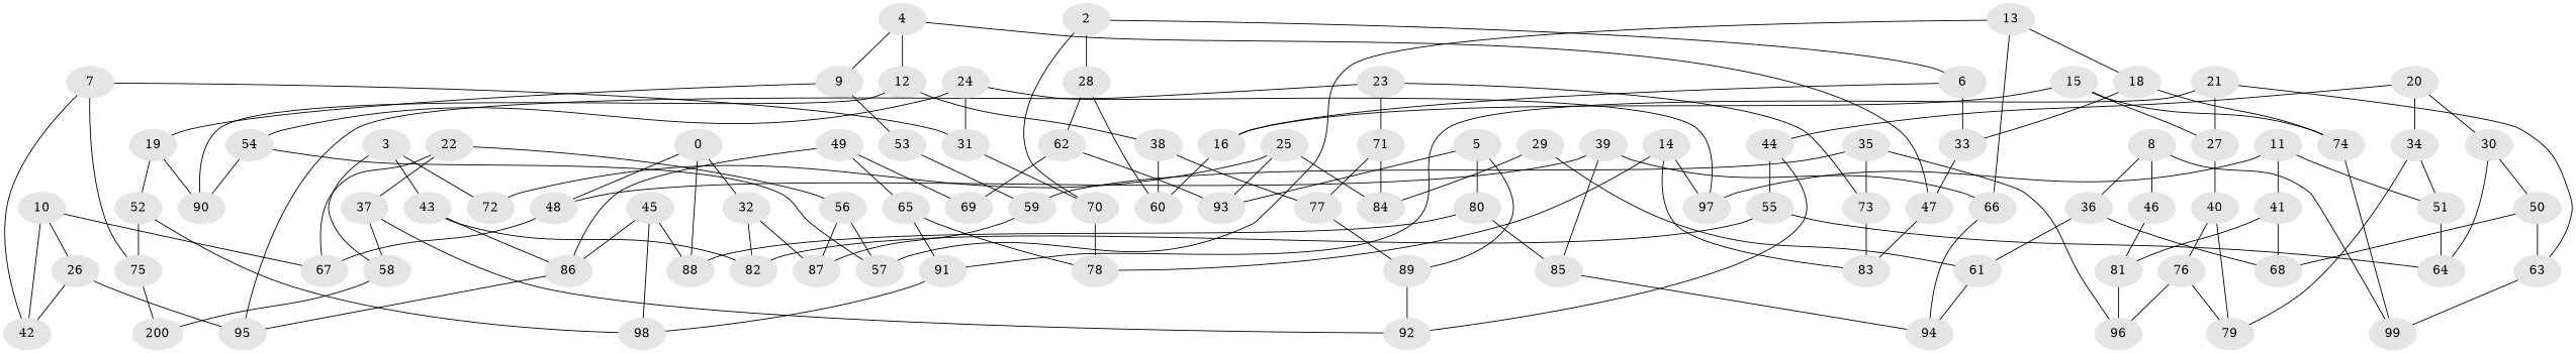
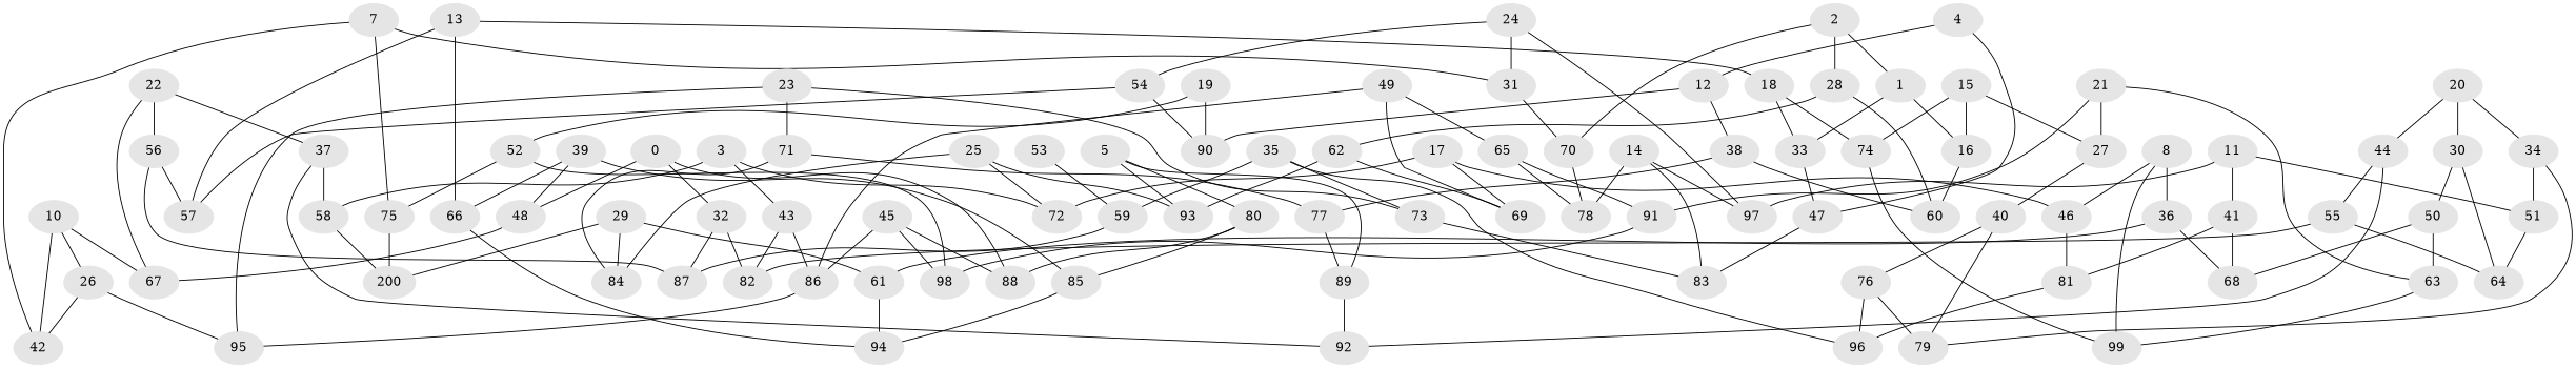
  graph {
    node [color=gray90 style=filled]
    n1 [label=0]
    32
    48
    88
    82
    87
    67
    2
-   6
+   6 [label=1]
    28
    70
    16
    33
    60
    62
    78
    3
    43
    58
    72
    86
    n22 [label=200]
    4
-   9
    12
    47
    19
    53
    38
    90
    83
    5
    80
    89
    93
    85
    92
    7
    31
    42
    75
    8
    36
    46
    99
    61
    68
    81
    52
    59
    10
    26
    95
    11
    41
    51
    97
    64
    77
    13
    18
    57
    66
    74
    94
    14
    15
    27
    40
+   17
    69
    98
    20
    30
    34
    44
    50
    79
    55
    21
    63
    91
    22
    37
    56
    23
    71
    73
    84
    24
    54
    25
    76
    29
    35
    96
    39
    45
    49
    65
    n1 -- 32
    n1 -- 48
    n1 -- 88
    32 -- 82
    32 -- 87
    48 -- 67
    2 -- 6
    2 -- 28
    2 -- 70
    6 -- 16
    6 -- 33
    28 -- 60
    28 -- 62
    70 -- 78
    16 -- 60
    33 -- 47
    62 -- 93
    62 -- 69
    3 -- 43
    3 -- 58
    3 -- 72
    43 -- 82
    43 -- 86
    58 -- n22
    86 -- 95
-   4 -- 9
    4 -- 12
    4 -- 47
-   9 -- 19
-   9 -- 53
    12 -- 38
    12 -- 90
    47 -- 83
    19 -- 90
    19 -- 52
    53 -- 59
    38 -- 60
    38 -- 77
    5 -- 80
    5 -- 89
    5 -- 93
    80 -- 88
    80 -- 85
    89 -- 92
    85 -- 94
    7 -- 31
    7 -- 42
    7 -- 75
    31 -- 70
    75 -- n22
    8 -- 36
    8 -- 46
    8 -- 99
    36 -- 61
    36 -- 68
    46 -- 81
    61 -- 94
    81 -- 96
    52 -- 75
    52 -- 98
    59 -- 87
    10 -- 67
    10 -- 42
    10 -- 26
    26 -- 42
    26 -- 95
    11 -- 41
    11 -- 51
    11 -- 97
    41 -- 68
    41 -- 81
    51 -- 64
    77 -- 89
    13 -- 18
    13 -- 57
    13 -- 66
    18 -- 33
    18 -- 74
    66 -- 94
    74 -- 99
    14 -- 78
    14 -- 83
    14 -- 97
    15 -- 16
    15 -- 74
    15 -- 27
    27 -- 40
    40 -- 79
    40 -- 76
+   17 -- 72
+   17 -- 46
+   17 -- 69
    20 -- 30
    20 -- 34
    20 -- 44
    30 -- 64
    30 -- 50
    34 -- 51
    34 -- 79
    44 -- 92
    44 -- 55
    50 -- 68
    50 -- 63
    55 -- 82
    55 -- 64
    21 -- 27
    21 -- 63
    21 -- 91
    63 -- 99
    91 -- 98
    22 -- 67
    22 -- 37
    22 -- 56
    37 -- 58
    37 -- 92
    56 -- 87
    56 -- 57
    23 -- 95
    23 -- 71
    23 -- 73
    71 -- 77
    71 -- 84
    73 -- 83
    24 -- 31
    24 -- 97
    24 -- 54
    54 -- 90
    54 -- 57
    25 -- 72
    25 -- 93
    25 -- 84
    76 -- 79
    76 -- 96
+   29 -- n22
    29 -- 61
    29 -- 84
    35 -- 59
    35 -- 73
    35 -- 96
    39 -- 48
    39 -- 85
    39 -- 66
    45 -- 88
    45 -- 86
    45 -- 98
    49 -- 86
    49 -- 69
    49 -- 65
    65 -- 78
    65 -- 91
  }
